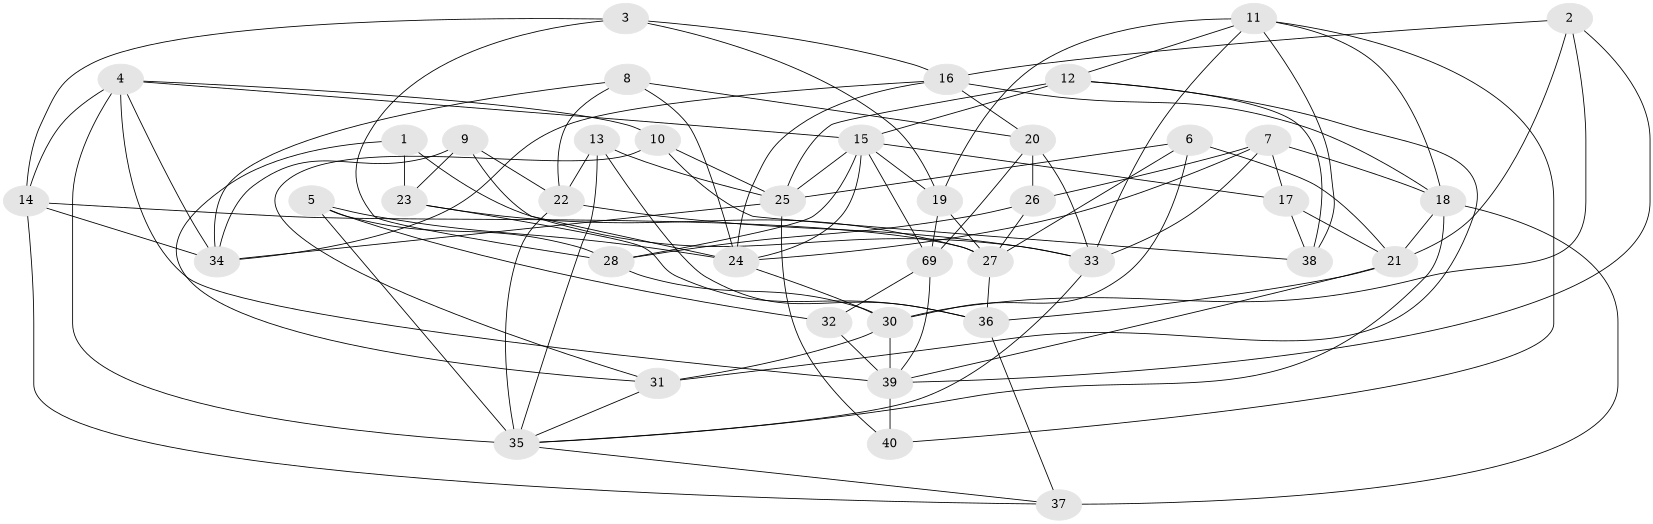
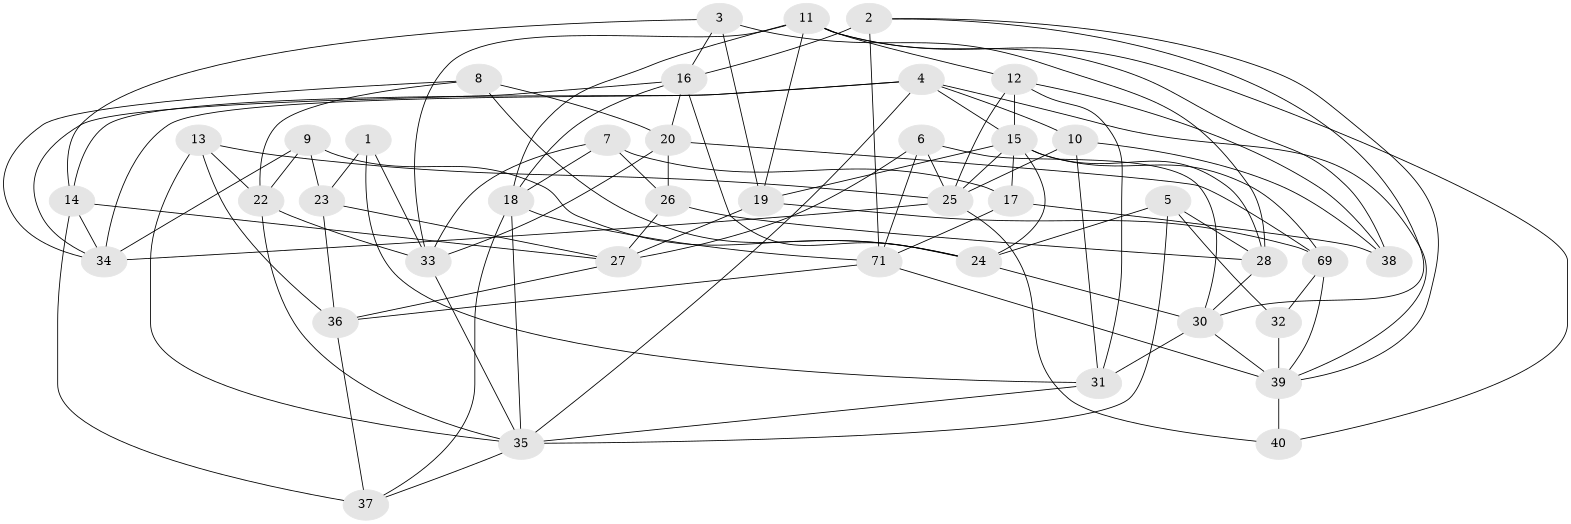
  graph {
    node [color=gray90 style=filled]
    edge [weight=1.0]
    1
    23
    31
    33
    27
    36
    35
    2
    16
-   21
+   21 [label=71]
    30
    39
    34
    24
    18
    20
    40
    3
    14
    19
    28
    37
    n23 [label=69]
    4
    10
    15
    25
    38
    17
    5
    32
    6
    7
    26
    8
    22
    9
    11
    12
    13
    1 -- 23 [weight=2.0]
    1 -- 31
    1 -- 33
    23 -- 27
    23 -- 36 [weight=2.0]
    31 -- 35
    33 -- 35
    27 -- 36
    36 -- 37
    35 -- 37
    2 -- 16
    2 -- 21
    2 -- 30
    2 -- 39
    16 -- 34
    16 -- 24
    16 -- 18
    16 -- 20
    21 -- 36
    21 -- 39
    30 -- 31 [weight=2.0]
    30 -- 39
    39 -- 40
    24 -- 30 [weight=2.0]
    18 -- 35
    18 -- 21
    18 -- 37
    20 -- 33
    20 -- n23 [weight=2.0]
    20 -- 26
    3 -- 16
    3 -- 14
    3 -- 19
    3 -- 28
    14 -- 27
    14 -- 34
    14 -- 37
    19 -- 27
    19 -- n23
    28 -- 30
    n23 -- 39
    n23 -- 32
    4 -- 35
    4 -- 39
    4 -- 34
    4 -- 14
    4 -- 10
    4 -- 15
    10 -- 31
    10 -- 25
    10 -- 38
    15 -- 24
    15 -- 19
    15 -- 28
    15 -- n23
    15 -- 25
    15 -- 17
    25 -- 34
    25 -- 40
    17 -- 21
    17 -- 38 [weight=2.0]
    5 -- 35 [weight=2.0]
    5 -- 24
    5 -- 28 [weight=2.0]
    5 -- 32
    32 -- 39 [weight=2.0]
    6 -- 27
    6 -- 21
    6 -- 30
    6 -- 25 [weight=2.0]
    7 -- 33
-   7 -- 24
    7 -- 18
    7 -- 17 [weight=2.0]
    7 -- 26
    26 -- 27
    26 -- 28
    8 -- 34
    8 -- 24
    8 -- 20
    8 -- 22
    22 -- 33
    22 -- 35 [weight=2.0]
    9 -- 23
    9 -- 34
    9 -- 24
    9 -- 22
    11 -- 33
    11 -- 18
    11 -- 40
    11 -- 19
    11 -- 38
    11 -- 12
    12 -- 31
    12 -- 15 [weight=3.0]
    12 -- 25
    12 -- 38 [weight=2.0]
    13 -- 36
    13 -- 35
    13 -- 25
    13 -- 22
  }
